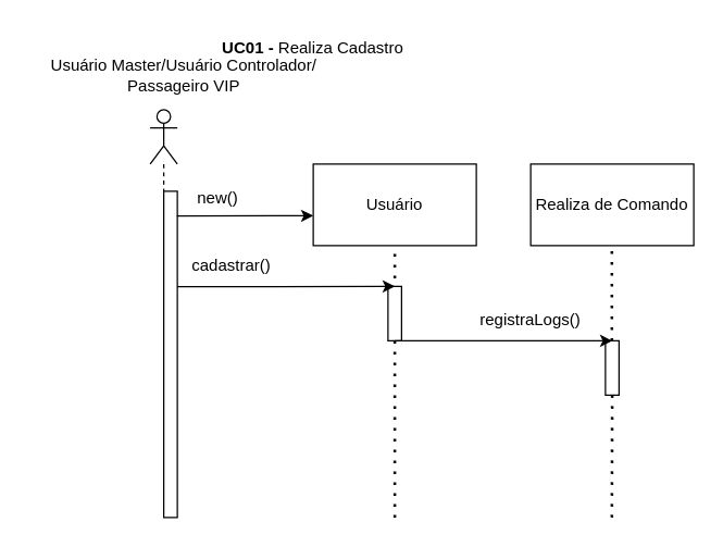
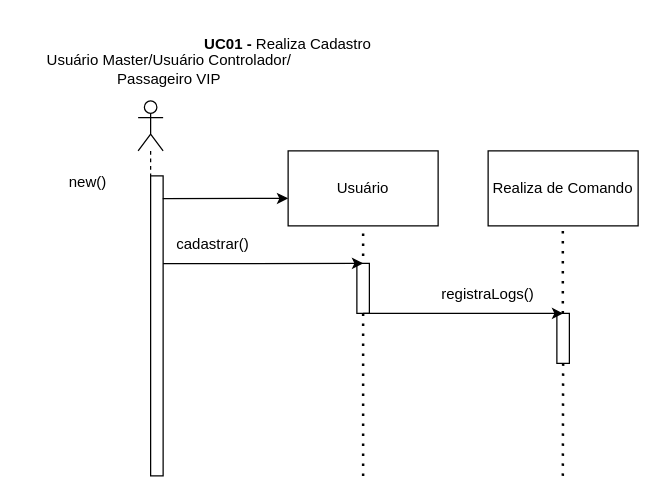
  <mxCell id="0" />
  <mxCell id="1" parent="0" />
  <mxCell id="2" value="" style="shape=umlLifeline;participant=umlActor;perimeter=lifelinePerimeter;whiteSpace=wrap;html=1;container=1;collapsible=0;recursiveResize=0;verticalAlign=top;spacingTop=36;outlineConnect=0;size=40;" parent="1" vertex="1"><mxGeometry x="110" y="80" width="20" height="300" as="geometry" /></mxCell>
  <mxCell id="3" value="" style="html=1;points=[];perimeter=orthogonalPerimeter;" parent="2" vertex="1"><mxGeometry x="10" y="60" width="10" height="240" as="geometry" /></mxCell>
  <mxCell id="4" value="Usuário Master/Usuário Controlador/&lt;br&gt;Passageiro VIP" style="text;html=1;strokeColor=none;fillColor=none;align=center;verticalAlign=middle;whiteSpace=wrap;rounded=0;" parent="1" vertex="1"><mxGeometry x="20" y="40" width="230" height="30" as="geometry" /></mxCell>
  <mxCell id="5" value="" style="endArrow=classic;html=1;rounded=0;exitX=0.971;exitY=0.076;exitDx=0;exitDy=0;exitPerimeter=0;" parent="1" source="3" edge="1"><mxGeometry width="50" height="50" relative="1" as="geometry"><mxPoint x="400" y="250" as="sourcePoint" /><mxPoint x="230" y="158" as="targetPoint" /></mxGeometry></mxCell>
- <mxCell id="6" value="new()" style="text;html=1;strokeColor=none;fillColor=none;align=center;verticalAlign=middle;whiteSpace=wrap;rounded=0;" parent="1" vertex="1"><mxGeometry x="130" y="130" width="60" height="30" as="geometry" /></mxCell>
+ <mxCell id="6" value="new()" style="text;html=1;strokeColor=none;fillColor=none;align=center;verticalAlign=middle;whiteSpace=wrap;rounded=0;" parent="1" vertex="1"><mxGeometry x="40" y="130" width="60" height="30" as="geometry" /></mxCell>
  <mxCell id="7" value="Usuário" style="rounded=0;whiteSpace=wrap;html=1;" parent="1" vertex="1"><mxGeometry x="230" y="120" width="120" height="60" as="geometry" /></mxCell>
  <mxCell id="8" value="" style="endArrow=none;dashed=1;html=1;dashPattern=1 3;strokeWidth=2;rounded=0;entryX=0.5;entryY=1;entryDx=0;entryDy=0;" parent="1" target="7" edge="1"><mxGeometry width="50" height="50" relative="1" as="geometry"><mxPoint x="290" y="380" as="sourcePoint" /><mxPoint x="540" y="220" as="targetPoint" /></mxGeometry></mxCell>
  <mxCell id="9" value="cadastrar()" style="text;html=1;strokeColor=none;fillColor=none;align=center;verticalAlign=middle;whiteSpace=wrap;rounded=0;" parent="1" vertex="1"><mxGeometry x="140" y="180" width="60" height="30" as="geometry" /></mxCell>
  <mxCell id="10" value="registraLogs()" style="text;html=1;strokeColor=none;fillColor=none;align=center;verticalAlign=middle;whiteSpace=wrap;rounded=0;" parent="1" vertex="1"><mxGeometry x="360" y="220" width="60" height="30" as="geometry" /></mxCell>
  <mxCell id="11" value="Realiza de Comando" style="rounded=0;whiteSpace=wrap;html=1;" parent="1" vertex="1"><mxGeometry x="390" y="120" width="120" height="60" as="geometry" /></mxCell>
  <mxCell id="12" value="" style="endArrow=none;dashed=1;html=1;dashPattern=1 3;strokeWidth=2;rounded=0;entryX=0.5;entryY=1;entryDx=0;entryDy=0;startArrow=none;" parent="1" edge="1" source="15"><mxGeometry width="50" height="50" relative="1" as="geometry"><mxPoint x="449.76" y="380" as="sourcePoint" /><mxPoint x="449.76" y="180" as="targetPoint" /></mxGeometry></mxCell>
  <mxCell id="13" value="" style="html=1;points=[];perimeter=orthogonalPerimeter;" vertex="1" parent="1"><mxGeometry x="285" y="210" width="10" height="40" as="geometry" /></mxCell>
  <mxCell id="14" value="&lt;span style=&quot;font-weight: 700;&quot;&gt;UC01 - &lt;/span&gt;Realiza Cadastro" style="text;html=1;strokeColor=none;fillColor=none;align=center;verticalAlign=middle;whiteSpace=wrap;rounded=0;" vertex="1" parent="1"><mxGeometry x="80" y="20" width="300" height="30" as="geometry" /></mxCell>
  <mxCell id="15" value="" style="html=1;points=[];perimeter=orthogonalPerimeter;" vertex="1" parent="1"><mxGeometry x="445" y="250" width="10" height="40" as="geometry" /></mxCell>
  <mxCell id="16" value="" style="endArrow=none;dashed=1;html=1;dashPattern=1 3;strokeWidth=2;rounded=0;entryX=0.5;entryY=1;entryDx=0;entryDy=0;" edge="1" parent="1" target="15"><mxGeometry width="50" height="50" relative="1" as="geometry"><mxPoint x="449.76" y="380" as="sourcePoint" /><mxPoint x="449.76" y="180" as="targetPoint" /></mxGeometry></mxCell>
  <mxCell id="17" value="" style="endArrow=classic;html=1;rounded=0;exitX=0.971;exitY=0.076;exitDx=0;exitDy=0;exitPerimeter=0;" parent="1" edge="1"><mxGeometry width="50" height="50" relative="1" as="geometry"><mxPoint x="130" y="210.24" as="sourcePoint" /><mxPoint x="290" y="210" as="targetPoint" /></mxGeometry></mxCell>
  <mxCell id="18" value="" style="endArrow=classic;html=1;rounded=0;exitX=0.971;exitY=0.076;exitDx=0;exitDy=0;exitPerimeter=0;" parent="1" edge="1"><mxGeometry width="50" height="50" relative="1" as="geometry"><mxPoint x="290" y="250" as="sourcePoint" /><mxPoint x="450" y="250" as="targetPoint" /></mxGeometry></mxCell>
